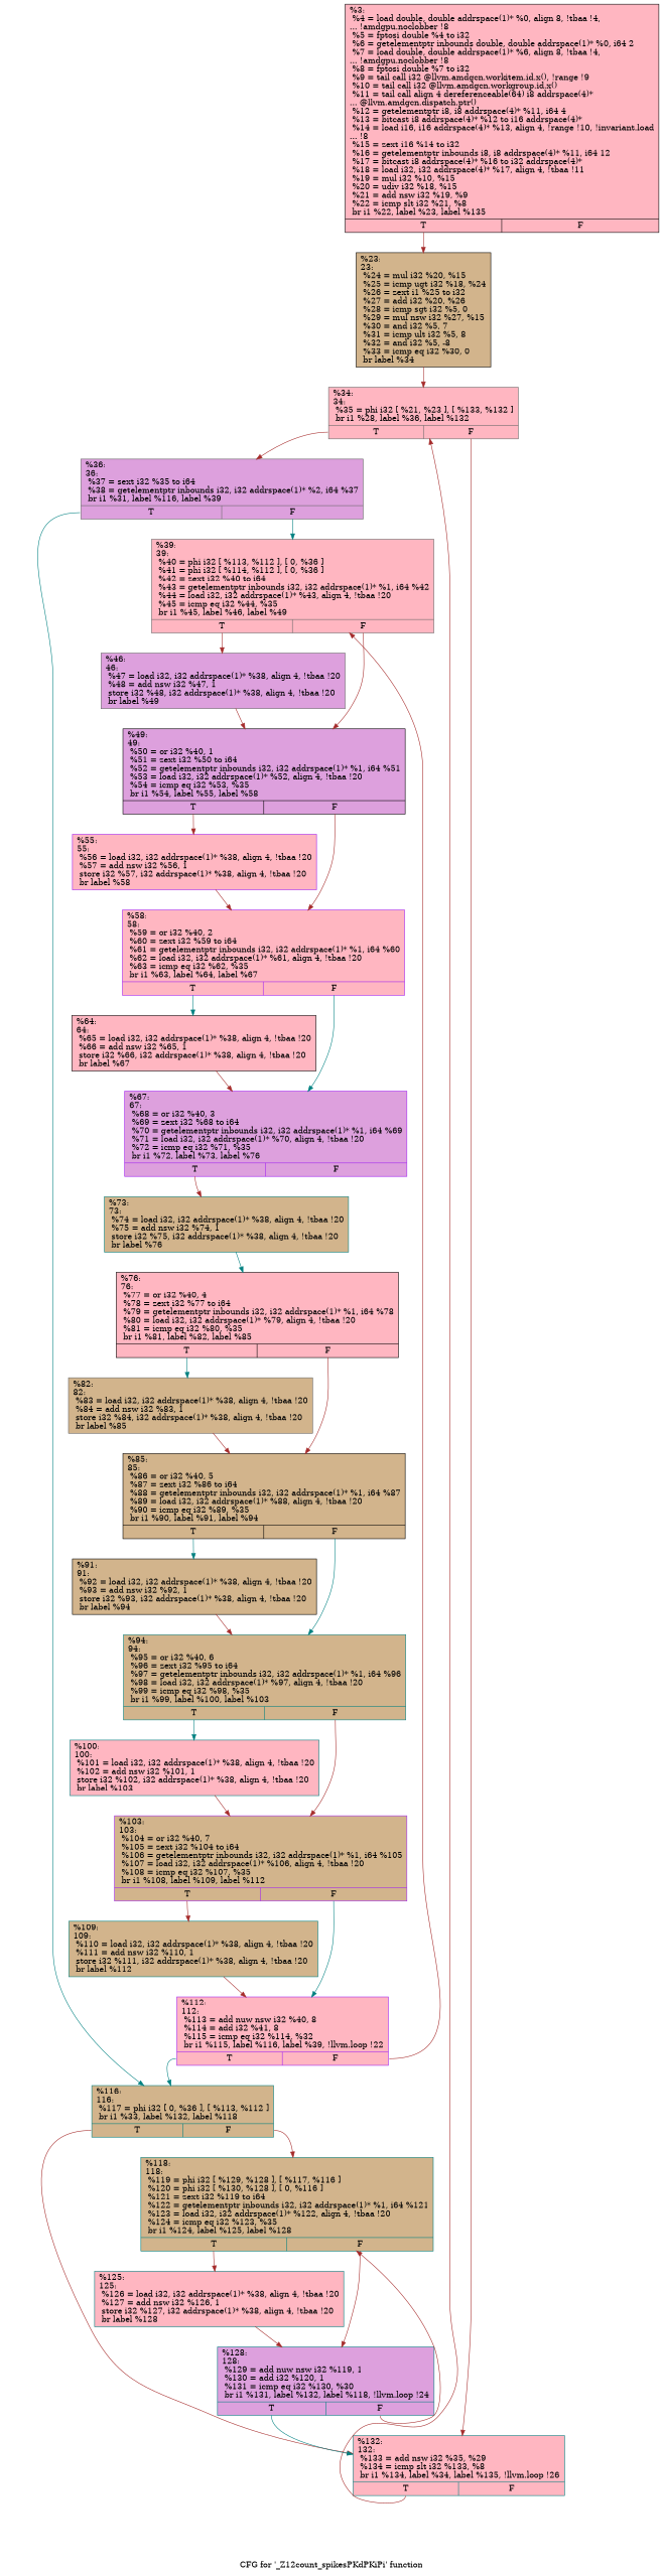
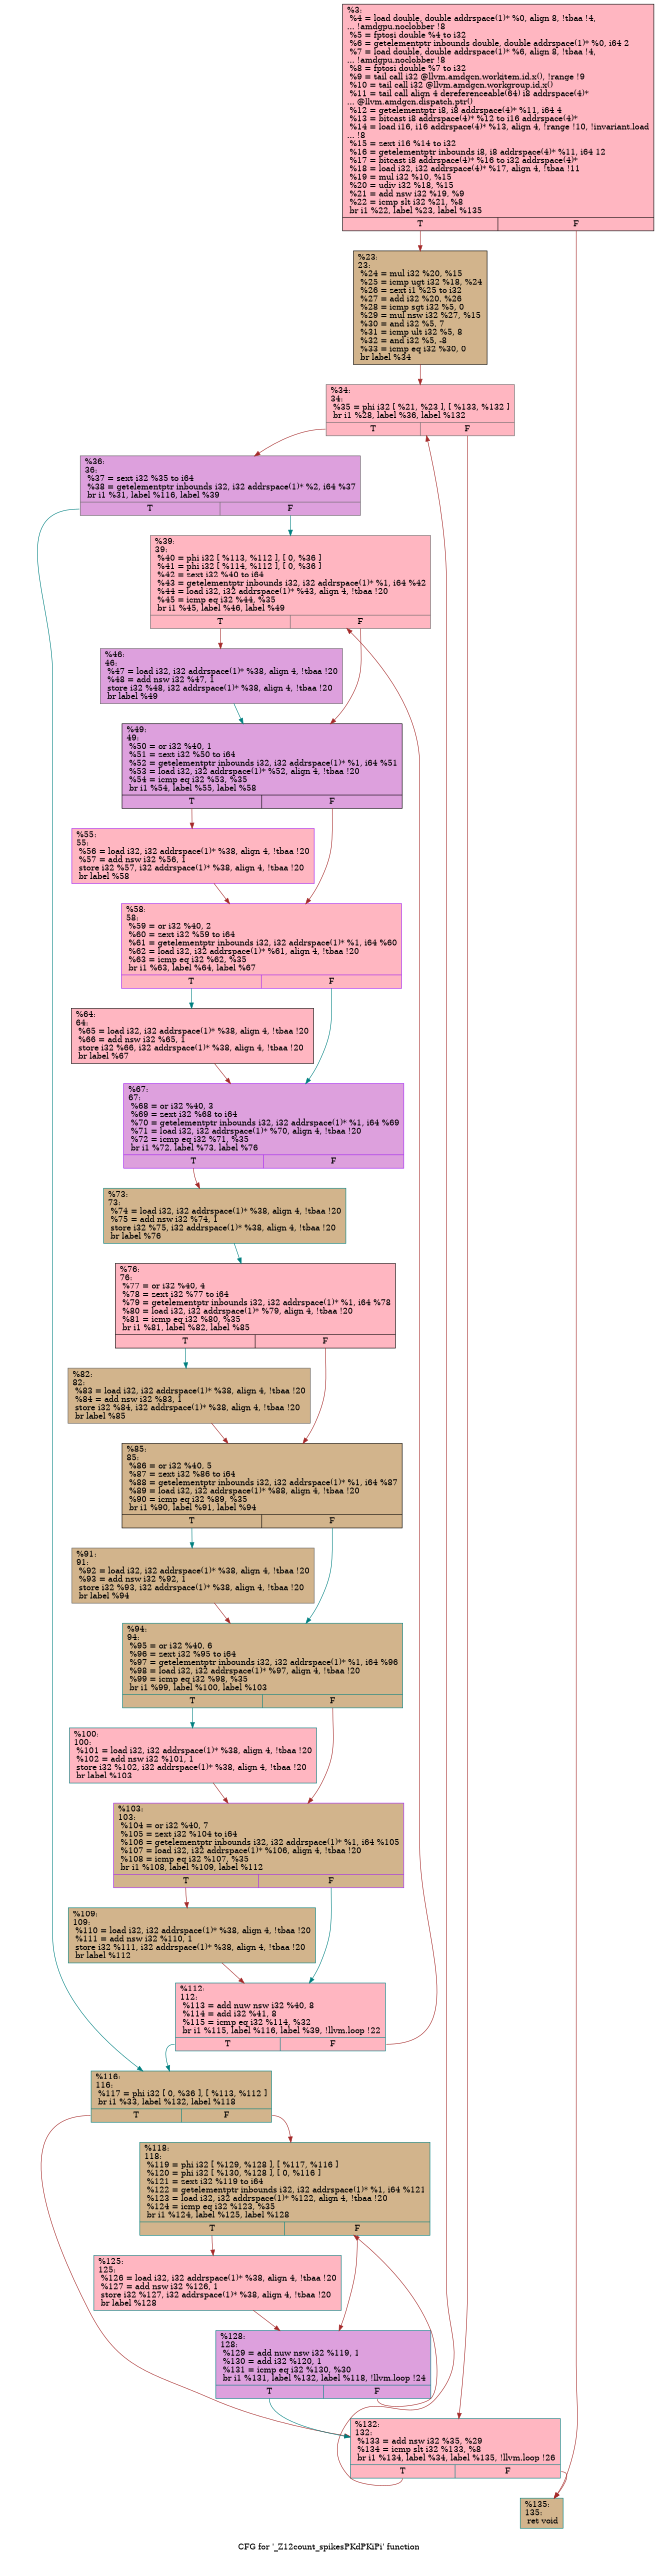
  digraph {
    label="CFG for '_Z12count_spikesPKdPKiPi' function"
    node [color=teal fillcolor=lightpink shape=record style=filled]
    edge [color=brown tailport=s0]
    n1 [color=black label="{%3:\l  %4 = load double, double addrspace(1)* %0, align 8, !tbaa !4,\l... !amdgpu.noclobber !8\l  %5 = fptosi double %4 to i32\l  %6 = getelementptr inbounds double, double addrspace(1)* %0, i64 2\l  %7 = load double, double addrspace(1)* %6, align 8, !tbaa !4,\l... !amdgpu.noclobber !8\l  %8 = fptosi double %7 to i32\l  %9 = tail call i32 @llvm.amdgcn.workitem.id.x(), !range !9\l  %10 = tail call i32 @llvm.amdgcn.workgroup.id.x()\l  %11 = tail call align 4 dereferenceable(64) i8 addrspace(4)*\l... @llvm.amdgcn.dispatch.ptr()\l  %12 = getelementptr i8, i8 addrspace(4)* %11, i64 4\l  %13 = bitcast i8 addrspace(4)* %12 to i16 addrspace(4)*\l  %14 = load i16, i16 addrspace(4)* %13, align 4, !range !10, !invariant.load\l... !8\l  %15 = zext i16 %14 to i32\l  %16 = getelementptr inbounds i8, i8 addrspace(4)* %11, i64 12\l  %17 = bitcast i8 addrspace(4)* %16 to i32 addrspace(4)*\l  %18 = load i32, i32 addrspace(4)* %17, align 4, !tbaa !11\l  %19 = mul i32 %10, %15\l  %20 = udiv i32 %18, %15\l  %21 = add nsw i32 %19, %9\l  %22 = icmp slt i32 %21, %8\l  br i1 %22, label %23, label %135\l|{<s0>T|<s1>F}}"]
    n2 [color=black fillcolor=tan label="{%23:\l23:                                               \l  %24 = mul i32 %20, %15\l  %25 = icmp ugt i32 %18, %24\l  %26 = zext i1 %25 to i32\l  %27 = add i32 %20, %26\l  %28 = icmp sgt i32 %5, 0\l  %29 = mul nsw i32 %27, %15\l  %30 = and i32 %5, 7\l  %31 = icmp ult i32 %5, 8\l  %32 = and i32 %5, -8\l  %33 = icmp eq i32 %30, 0\l  br label %34\l}"]
+   n3 [fillcolor=tan label="{%135:\l135:                                              \l  ret void\l}"]
    n4 [color=gray40 label="{%34:\l34:                                               \l  %35 = phi i32 [ %21, %23 ], [ %133, %132 ]\l  br i1 %28, label %36, label %132\l|{<s0>T|<s1>F}}"]
    n5 [color=gray40 fillcolor=plum label="{%36:\l36:                                               \l  %37 = sext i32 %35 to i64\l  %38 = getelementptr inbounds i32, i32 addrspace(1)* %2, i64 %37\l  br i1 %31, label %116, label %39\l|{<s0>T|<s1>F}}"]
    n6 [label="{%132:\l132:                                              \l  %133 = add nsw i32 %35, %29\l  %134 = icmp slt i32 %133, %8\l  br i1 %134, label %34, label %135, !llvm.loop !26\l|{<s0>T|<s1>F}}"]
    n7 [fillcolor=tan label="{%116:\l116:                                              \l  %117 = phi i32 [ 0, %36 ], [ %113, %112 ]\l  br i1 %33, label %132, label %118\l|{<s0>T|<s1>F}}"]
    n8 [color=gray40 label="{%39:\l39:                                               \l  %40 = phi i32 [ %113, %112 ], [ 0, %36 ]\l  %41 = phi i32 [ %114, %112 ], [ 0, %36 ]\l  %42 = zext i32 %40 to i64\l  %43 = getelementptr inbounds i32, i32 addrspace(1)* %1, i64 %42\l  %44 = load i32, i32 addrspace(1)* %43, align 4, !tbaa !20\l  %45 = icmp eq i32 %44, %35\l  br i1 %45, label %46, label %49\l|{<s0>T|<s1>F}}"]
    n9 [fillcolor=tan label="{%118:\l118:                                              \l  %119 = phi i32 [ %129, %128 ], [ %117, %116 ]\l  %120 = phi i32 [ %130, %128 ], [ 0, %116 ]\l  %121 = zext i32 %119 to i64\l  %122 = getelementptr inbounds i32, i32 addrspace(1)* %1, i64 %121\l  %123 = load i32, i32 addrspace(1)* %122, align 4, !tbaa !20\l  %124 = icmp eq i32 %123, %35\l  br i1 %124, label %125, label %128\l|{<s0>T|<s1>F}}"]
    n10 [color=gray40 fillcolor=plum label="{%46:\l46:                                               \l  %47 = load i32, i32 addrspace(1)* %38, align 4, !tbaa !20\l  %48 = add nsw i32 %47, 1\l  store i32 %48, i32 addrspace(1)* %38, align 4, !tbaa !20\l  br label %49\l}"]
    n11 [color=black fillcolor=plum label="{%49:\l49:                                               \l  %50 = or i32 %40, 1\l  %51 = zext i32 %50 to i64\l  %52 = getelementptr inbounds i32, i32 addrspace(1)* %1, i64 %51\l  %53 = load i32, i32 addrspace(1)* %52, align 4, !tbaa !20\l  %54 = icmp eq i32 %53, %35\l  br i1 %54, label %55, label %58\l|{<s0>T|<s1>F}}"]
    n12 [label="{%125:\l125:                                              \l  %126 = load i32, i32 addrspace(1)* %38, align 4, !tbaa !20\l  %127 = add nsw i32 %126, 1\l  store i32 %127, i32 addrspace(1)* %38, align 4, !tbaa !20\l  br label %128\l}"]
    n13 [fillcolor=plum label="{%128:\l128:                                              \l  %129 = add nuw nsw i32 %119, 1\l  %130 = add i32 %120, 1\l  %131 = icmp eq i32 %130, %30\l  br i1 %131, label %132, label %118, !llvm.loop !24\l|{<s0>T|<s1>F}}"]
    n14 [color=purple label="{%55:\l55:                                               \l  %56 = load i32, i32 addrspace(1)* %38, align 4, !tbaa !20\l  %57 = add nsw i32 %56, 1\l  store i32 %57, i32 addrspace(1)* %38, align 4, !tbaa !20\l  br label %58\l}"]
    n15 [color=purple label="{%58:\l58:                                               \l  %59 = or i32 %40, 2\l  %60 = zext i32 %59 to i64\l  %61 = getelementptr inbounds i32, i32 addrspace(1)* %1, i64 %60\l  %62 = load i32, i32 addrspace(1)* %61, align 4, !tbaa !20\l  %63 = icmp eq i32 %62, %35\l  br i1 %63, label %64, label %67\l|{<s0>T|<s1>F}}"]
    n16 [color=black label="{%64:\l64:                                               \l  %65 = load i32, i32 addrspace(1)* %38, align 4, !tbaa !20\l  %66 = add nsw i32 %65, 1\l  store i32 %66, i32 addrspace(1)* %38, align 4, !tbaa !20\l  br label %67\l}"]
    n17 [color=purple fillcolor=plum label="{%67:\l67:                                               \l  %68 = or i32 %40, 3\l  %69 = zext i32 %68 to i64\l  %70 = getelementptr inbounds i32, i32 addrspace(1)* %1, i64 %69\l  %71 = load i32, i32 addrspace(1)* %70, align 4, !tbaa !20\l  %72 = icmp eq i32 %71, %35\l  br i1 %72, label %73, label %76\l|{<s0>T|<s1>F}}"]
    n18 [fillcolor=tan label="{%73:\l73:                                               \l  %74 = load i32, i32 addrspace(1)* %38, align 4, !tbaa !20\l  %75 = add nsw i32 %74, 1\l  store i32 %75, i32 addrspace(1)* %38, align 4, !tbaa !20\l  br label %76\l}"]
    n19 [color=black label="{%76:\l76:                                               \l  %77 = or i32 %40, 4\l  %78 = zext i32 %77 to i64\l  %79 = getelementptr inbounds i32, i32 addrspace(1)* %1, i64 %78\l  %80 = load i32, i32 addrspace(1)* %79, align 4, !tbaa !20\l  %81 = icmp eq i32 %80, %35\l  br i1 %81, label %82, label %85\l|{<s0>T|<s1>F}}"]
    n20 [color=gray40 fillcolor=tan label="{%82:\l82:                                               \l  %83 = load i32, i32 addrspace(1)* %38, align 4, !tbaa !20\l  %84 = add nsw i32 %83, 1\l  store i32 %84, i32 addrspace(1)* %38, align 4, !tbaa !20\l  br label %85\l}"]
    n21 [color=black fillcolor=tan label="{%85:\l85:                                               \l  %86 = or i32 %40, 5\l  %87 = zext i32 %86 to i64\l  %88 = getelementptr inbounds i32, i32 addrspace(1)* %1, i64 %87\l  %89 = load i32, i32 addrspace(1)* %88, align 4, !tbaa !20\l  %90 = icmp eq i32 %89, %35\l  br i1 %90, label %91, label %94\l|{<s0>T|<s1>F}}"]
-   n22 [color=black fillcolor=tan label="{%91:\l91:                                               \l  %92 = load i32, i32 addrspace(1)* %38, align 4, !tbaa !20\l  %93 = add nsw i32 %92, 1\l  store i32 %93, i32 addrspace(1)* %38, align 4, !tbaa !20\l  br label %94\l}"]
+   n22 [color=gray40 fillcolor=tan label="{%91:\l91:                                               \l  %92 = load i32, i32 addrspace(1)* %38, align 4, !tbaa !20\l  %93 = add nsw i32 %92, 1\l  store i32 %93, i32 addrspace(1)* %38, align 4, !tbaa !20\l  br label %94\l}"]
    n23 [fillcolor=tan label="{%94:\l94:                                               \l  %95 = or i32 %40, 6\l  %96 = zext i32 %95 to i64\l  %97 = getelementptr inbounds i32, i32 addrspace(1)* %1, i64 %96\l  %98 = load i32, i32 addrspace(1)* %97, align 4, !tbaa !20\l  %99 = icmp eq i32 %98, %35\l  br i1 %99, label %100, label %103\l|{<s0>T|<s1>F}}"]
    n24 [label="{%100:\l100:                                              \l  %101 = load i32, i32 addrspace(1)* %38, align 4, !tbaa !20\l  %102 = add nsw i32 %101, 1\l  store i32 %102, i32 addrspace(1)* %38, align 4, !tbaa !20\l  br label %103\l}"]
    n25 [color=purple fillcolor=tan label="{%103:\l103:                                              \l  %104 = or i32 %40, 7\l  %105 = zext i32 %104 to i64\l  %106 = getelementptr inbounds i32, i32 addrspace(1)* %1, i64 %105\l  %107 = load i32, i32 addrspace(1)* %106, align 4, !tbaa !20\l  %108 = icmp eq i32 %107, %35\l  br i1 %108, label %109, label %112\l|{<s0>T|<s1>F}}"]
    n26 [fillcolor=tan label="{%109:\l109:                                              \l  %110 = load i32, i32 addrspace(1)* %38, align 4, !tbaa !20\l  %111 = add nsw i32 %110, 1\l  store i32 %111, i32 addrspace(1)* %38, align 4, !tbaa !20\l  br label %112\l}"]
-   n27 [color=purple label="{%112:\l112:                                              \l  %113 = add nuw nsw i32 %40, 8\l  %114 = add i32 %41, 8\l  %115 = icmp eq i32 %114, %32\l  br i1 %115, label %116, label %39, !llvm.loop !22\l|{<s0>T|<s1>F}}"]
+   n27 [label="{%112:\l112:                                              \l  %113 = add nuw nsw i32 %40, 8\l  %114 = add i32 %41, 8\l  %115 = icmp eq i32 %114, %32\l  br i1 %115, label %116, label %39, !llvm.loop !22\l|{<s0>T|<s1>F}}"]
    n1 -> n2
+   n1 -> n3 [tailport=s1]
    n2 -> n4
    n4 -> n5
    n4 -> n6 [tailport=s1]
    n5 -> n7 [color=teal]
    n5 -> n8 [color=teal tailport=s1]
+   n6 -> n3 [tailport=s1]
    n6 -> n4
    n7 -> n6
    n7 -> n9 [tailport=s1]
    n8 -> n10
    n8 -> n11 [tailport=s1]
    n9 -> n12
    n9 -> n13 [tailport=s1]
-   n10 -> n11
+   n10 -> n11 [color=teal]
    n11 -> n14
    n11 -> n15 [tailport=s1]
    n12 -> n13
    n13 -> n6 [color=teal]
    n13 -> n9 [tailport=s1]
    n14 -> n15
    n15 -> n16 [color=teal]
    n15 -> n17 [color=teal tailport=s1]
    n16 -> n17
    n17 -> n18
    n18 -> n19 [color=teal]
    n19 -> n20 [color=teal]
    n19 -> n21 [tailport=s1]
    n20 -> n21
    n21 -> n22 [color=teal]
    n21 -> n23 [color=teal tailport=s1]
    n22 -> n23
    n23 -> n24 [color=teal]
    n23 -> n25 [tailport=s1]
    n24 -> n25
    n25 -> n26
    n25 -> n27 [color=teal tailport=s1]
    n26 -> n27
    n27 -> n7 [color=teal]
    n27 -> n8 [tailport=s1]
  }
